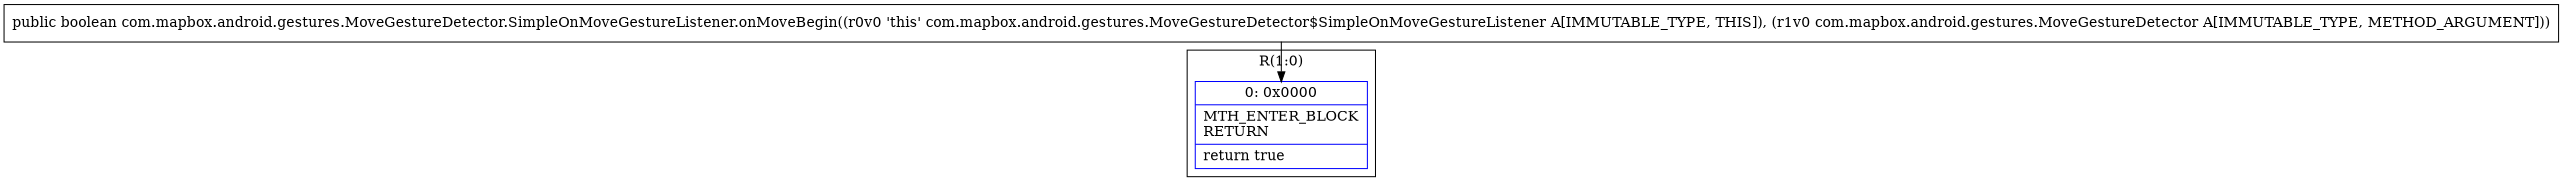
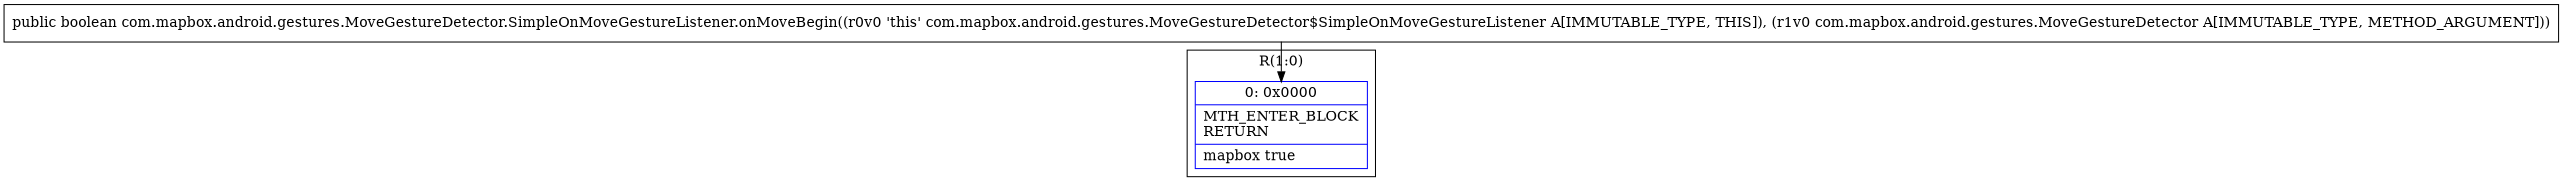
  digraph {
    node [shape=record]
-   n1 [color=blue label="{0\:\ 0x0000|MTH_ENTER_BLOCK\lRETURN\l|return true\l}"]
+   n1 [color=blue label="{0\:\ 0x0000|MTH_ENTER_BLOCK\lRETURN\l|mapbox true\l}"]
    n2 [label="{public boolean com.mapbox.android.gestures.MoveGestureDetector.SimpleOnMoveGestureListener.onMoveBegin((r0v0 'this' com.mapbox.android.gestures.MoveGestureDetector$SimpleOnMoveGestureListener A[IMMUTABLE_TYPE, THIS]), (r1v0 com.mapbox.android.gestures.MoveGestureDetector A[IMMUTABLE_TYPE, METHOD_ARGUMENT])) }"]
    subgraph cluster_1 {
      label="R(1:0)"
      n1
    }
    n2 -> n1
  }
